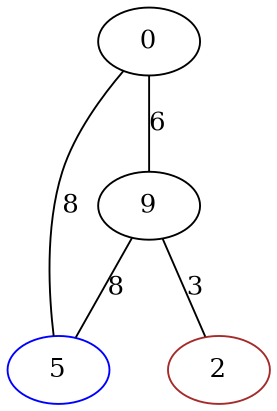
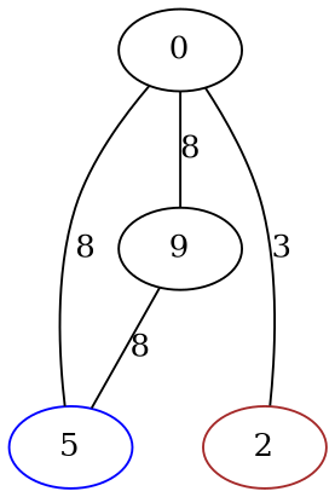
  graph {
    node [color=black weight=1]
    n1 [label=9]
    0
    n3 [color=blue label=5 weight=4]
    2 [color=brown]
    n1 -- n3 [label=8]
-   n1 -- 2 [label=3]
-   0 -- n1 [label=6]
+   0 -- 2 [label=3]
+   0 -- n1 [label=8]
    0 -- n3 [label=8]
  }
